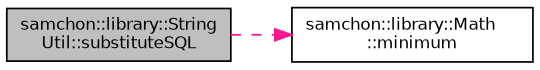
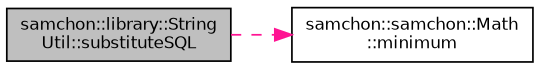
  digraph {
    rankdir=LR
    node [color=black fontname=Helvetica fontsize=10 shape=record style=filled]
    n1 [fillcolor=grey75 fontcolor=black height=0.2 label="samchon::library::String\lUtil::substituteSQL" width=0.4]
-   n2 [fillcolor=white height=0.2 label="samchon::library::Math\l::minimum" width=0.4]
+   n2 [fillcolor=white height=0.2 label="samchon::samchon::Math\l::minimum" width=0.4]
    n1 -> n2 [color=deeppink fontname=Helvetica fontsize=10 labelfontname=Helvetica labelfontsize=10 style=dashed]
  }
